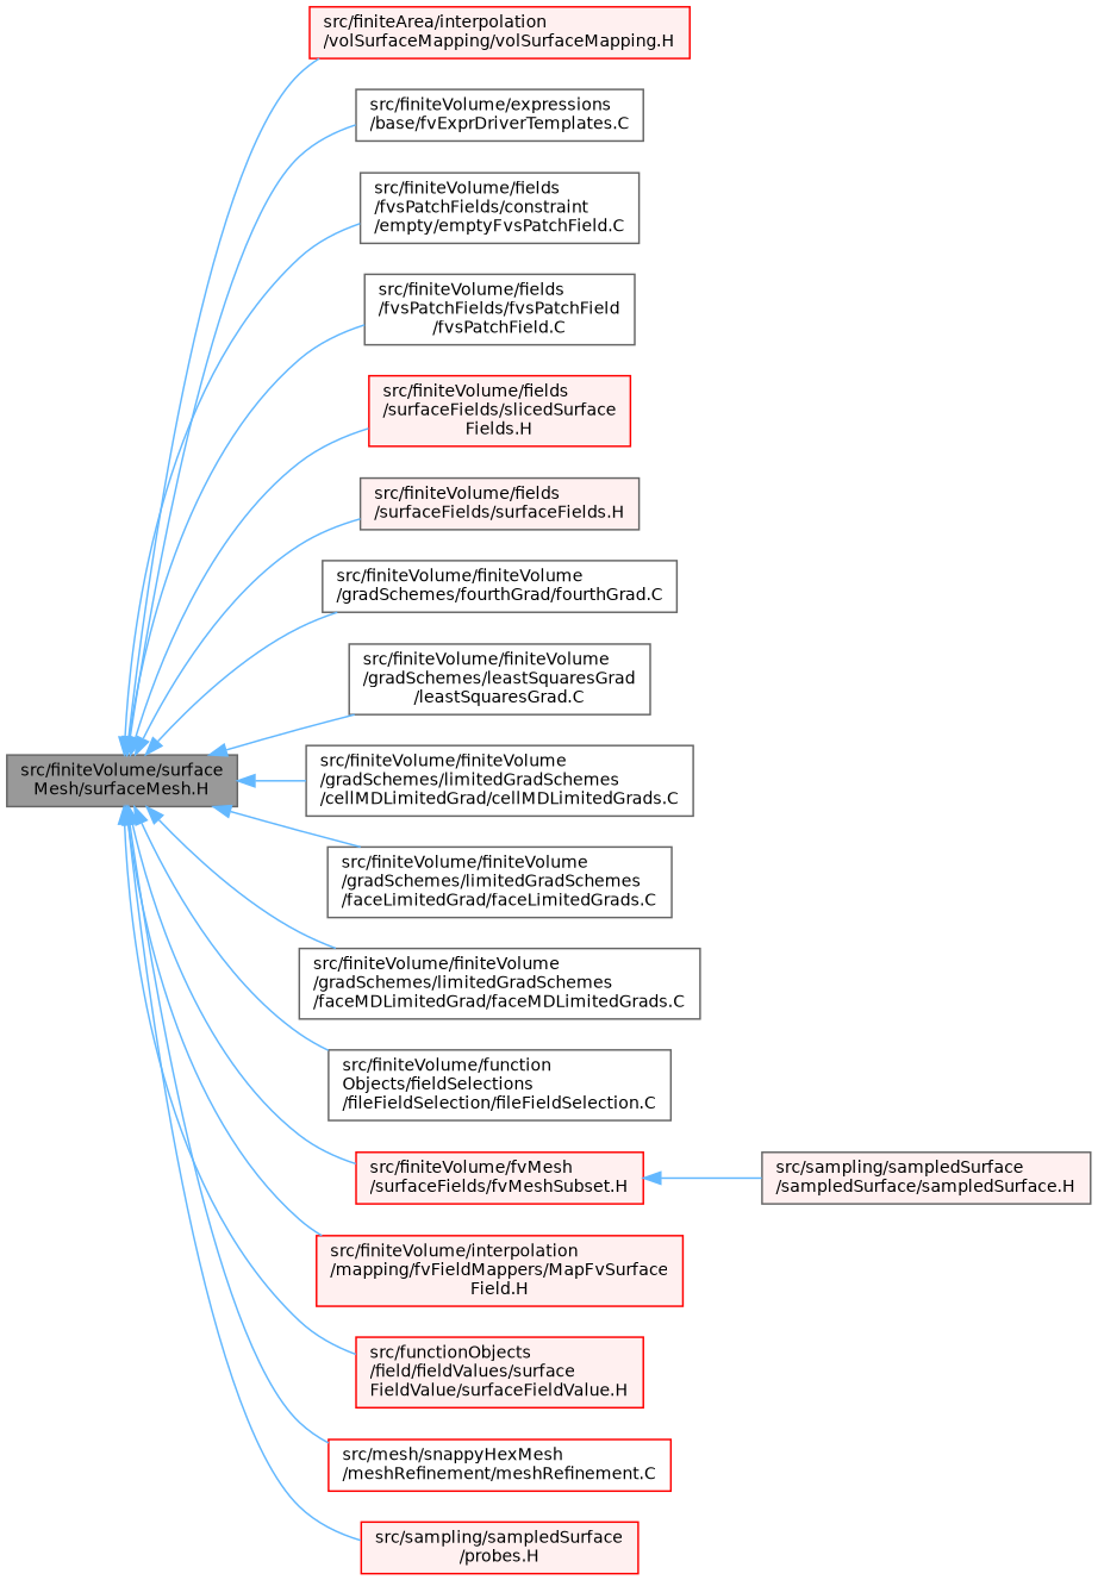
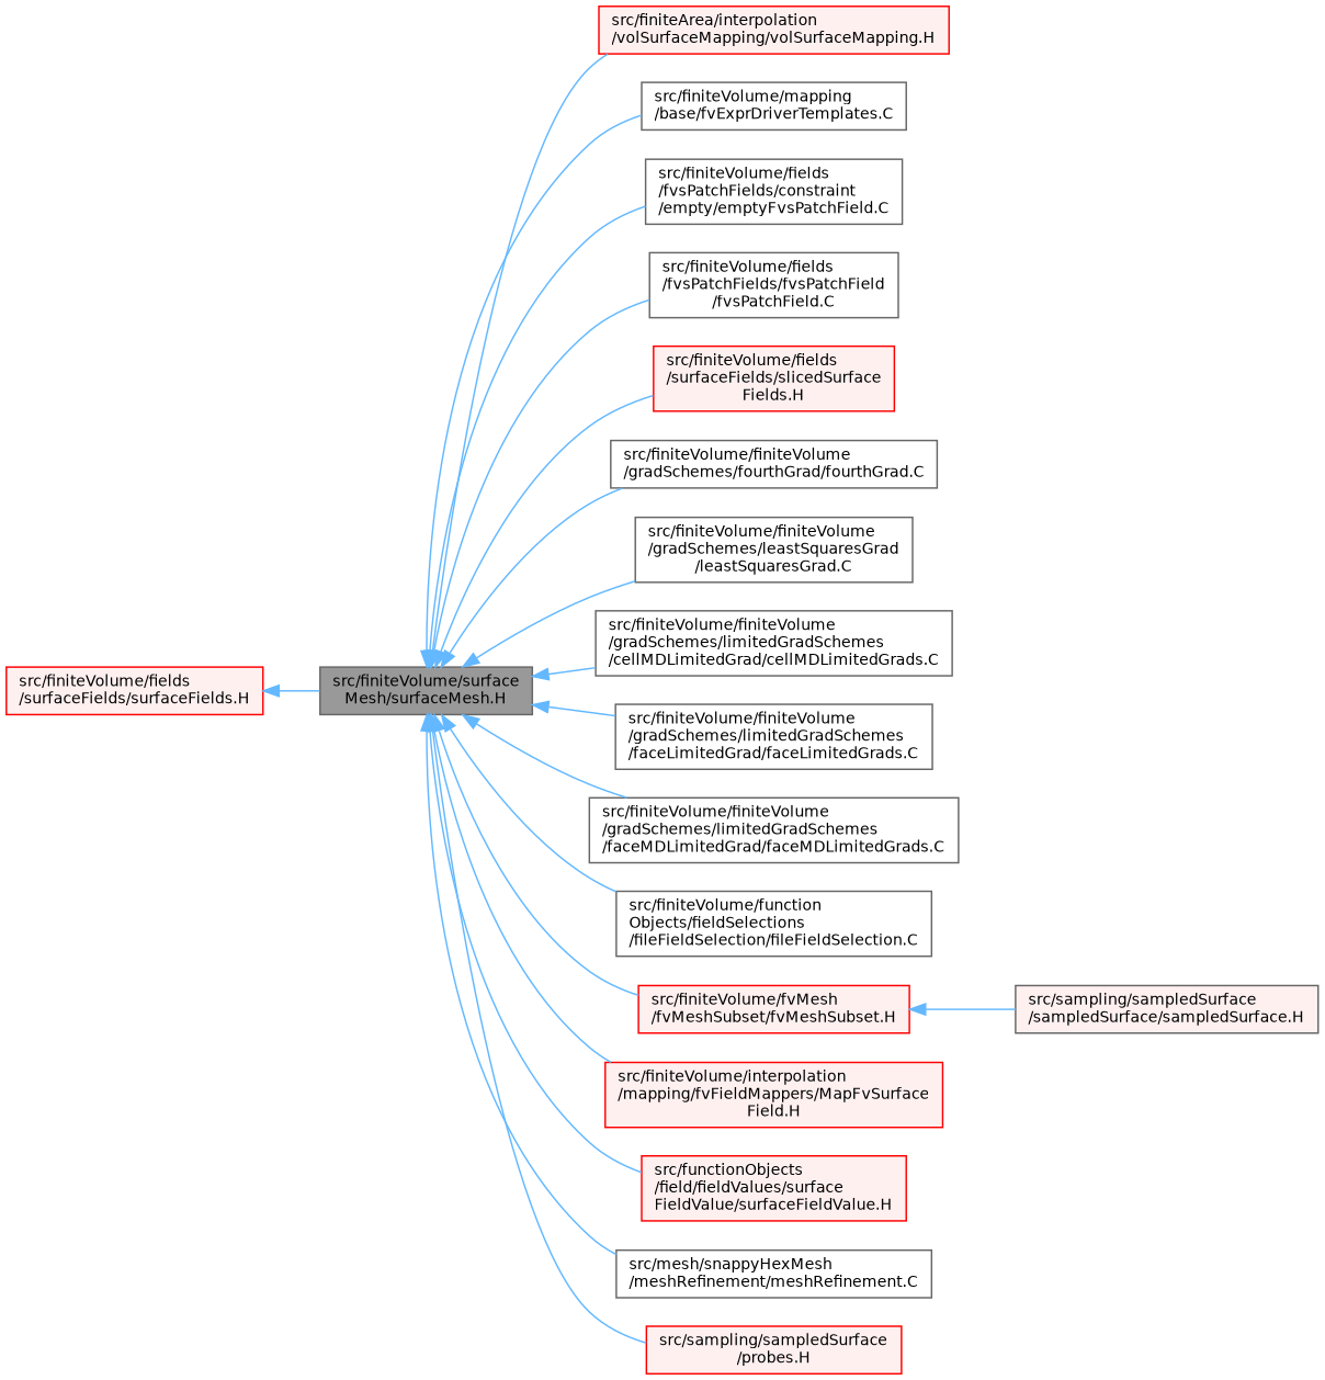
  digraph {
    rankdir=LR
    node [color=grey40 fillcolor=white fontname=Helvetica fontsize=10 shape=box style=filled]
    edge [color=steelblue1 dir=back fontname=Helvetica fontsize=10 labelfontname=Helvetica labelfontsize=10 style=solid]
    n1 [color=gray40 fillcolor=grey60 fontcolor=black height=0.2 label="src/finiteVolume/surface\lMesh/surfaceMesh.H" width=0.4]
    n2 [color=red fillcolor="#FFF0F0" height=0.2 label="src/finiteArea/interpolation\l/volSurfaceMapping/volSurfaceMapping.H" width=0.4]
-   n3 [height=0.2 label="src/finiteVolume/expressions\l/base/fvExprDriverTemplates.C" width=0.4]
+   n3 [height=0.2 label="src/finiteVolume/mapping\l/base/fvExprDriverTemplates.C" width=0.4]
    n4 [height=0.2 label="src/finiteVolume/fields\l/fvsPatchFields/constraint\l/empty/emptyFvsPatchField.C" width=0.4]
    n5 [height=0.2 label="src/finiteVolume/fields\l/fvsPatchFields/fvsPatchField\l/fvsPatchField.C" width=0.4]
    n6 [color=red fillcolor="#FFF0F0" height=0.2 label="src/finiteVolume/fields\l/surfaceFields/slicedSurface\lFields.H" width=0.4]
-   n7 [fillcolor="#FFF0F0" height=0.2 label="src/finiteVolume/fields\l/surfaceFields/surfaceFields.H" width=0.4]
+   n7 [color=red fillcolor="#FFF0F0" height=0.2 label="src/finiteVolume/fields\l/surfaceFields/surfaceFields.H" width=0.4]
    n8 [height=0.2 label="src/finiteVolume/finiteVolume\l/gradSchemes/fourthGrad/fourthGrad.C" width=0.4]
    n9 [height=0.2 label="src/finiteVolume/finiteVolume\l/gradSchemes/leastSquaresGrad\l/leastSquaresGrad.C" width=0.4]
    n10 [height=0.2 label="src/finiteVolume/finiteVolume\l/gradSchemes/limitedGradSchemes\l/cellMDLimitedGrad/cellMDLimitedGrads.C" width=0.4]
    n11 [height=0.2 label="src/finiteVolume/finiteVolume\l/gradSchemes/limitedGradSchemes\l/faceLimitedGrad/faceLimitedGrads.C" width=0.4]
    n12 [height=0.2 label="src/finiteVolume/finiteVolume\l/gradSchemes/limitedGradSchemes\l/faceMDLimitedGrad/faceMDLimitedGrads.C" width=0.4]
    n13 [height=0.2 label="src/finiteVolume/function\lObjects/fieldSelections\l/fileFieldSelection/fileFieldSelection.C" width=0.4]
-   n14 [color=red fillcolor="#FFF0F0" height=0.2 label="src/finiteVolume/fvMesh\l/surfaceFields/fvMeshSubset.H" width=0.4]
+   n14 [color=red fillcolor="#FFF0F0" height=0.2 label="src/finiteVolume/fvMesh\l/fvMeshSubset/fvMeshSubset.H" width=0.4]
    n15 [color=red fillcolor="#FFF0F0" height=0.2 label="src/finiteVolume/interpolation\l/mapping/fvFieldMappers/MapFvSurface\lField.H" width=0.4]
    n16 [color=red fillcolor="#FFF0F0" height=0.2 label="src/functionObjects\l/field/fieldValues/surface\lFieldValue/surfaceFieldValue.H" width=0.4]
-   n17 [color=red height=0.2 label="src/mesh/snappyHexMesh\l/meshRefinement/meshRefinement.C" width=0.4]
+   n17 [height=0.2 label="src/mesh/snappyHexMesh\l/meshRefinement/meshRefinement.C" width=0.4]
    n18 [color=red fillcolor="#FFF0F0" height=0.2 label="src/sampling/sampledSurface\l/probes.H" width=0.4]
    n19 [fillcolor="#FFF0F0" height=0.2 label="src/sampling/sampledSurface\l/sampledSurface/sampledSurface.H" width=0.4]
    n1 -> n2
    n1 -> n3
    n1 -> n4
    n1 -> n5
    n1 -> n6
-   n1 -> n7
+   n7 -> n1
    n1 -> n8
    n1 -> n9
    n1 -> n10
    n1 -> n11
    n1 -> n12
    n1 -> n13
    n1 -> n14
    n1 -> n15
    n1 -> n16
    n1 -> n17
    n1 -> n18
    n14 -> n19
  }
